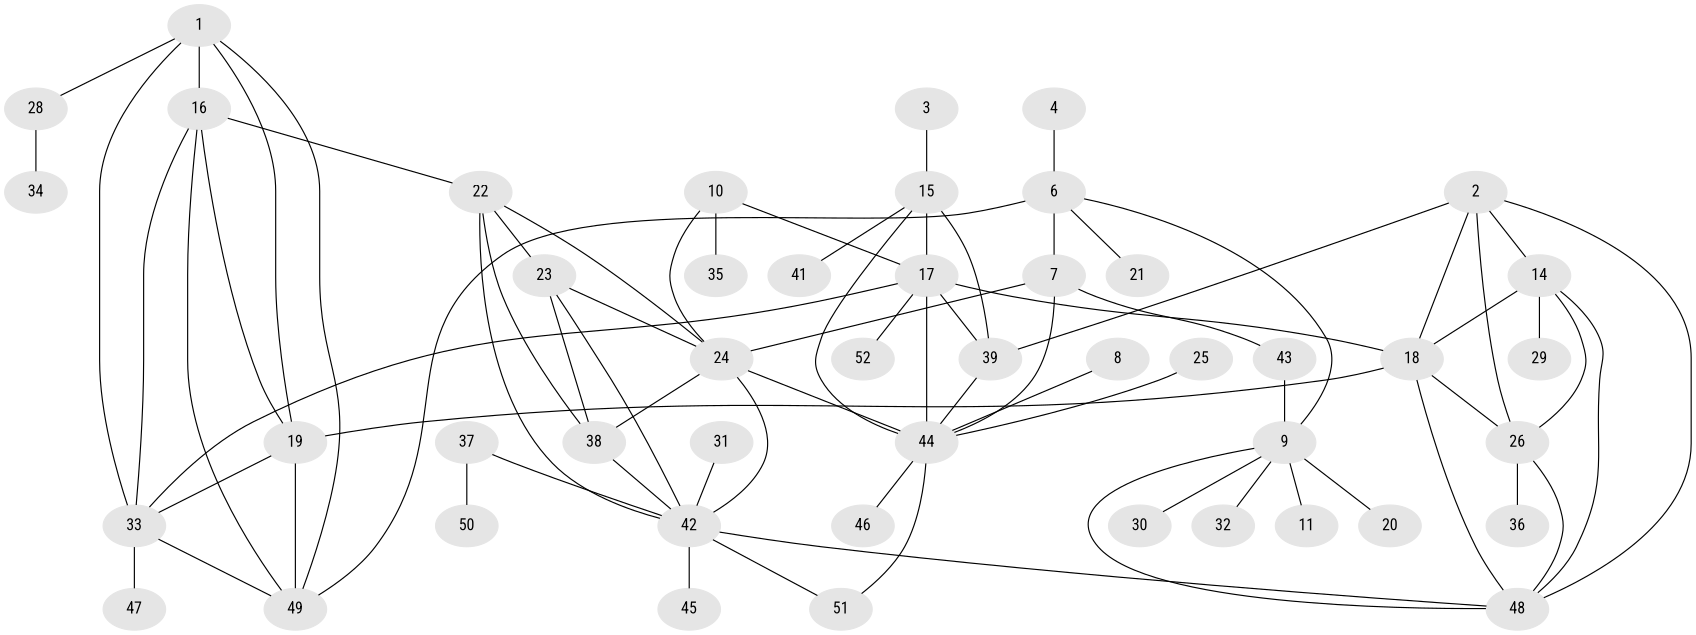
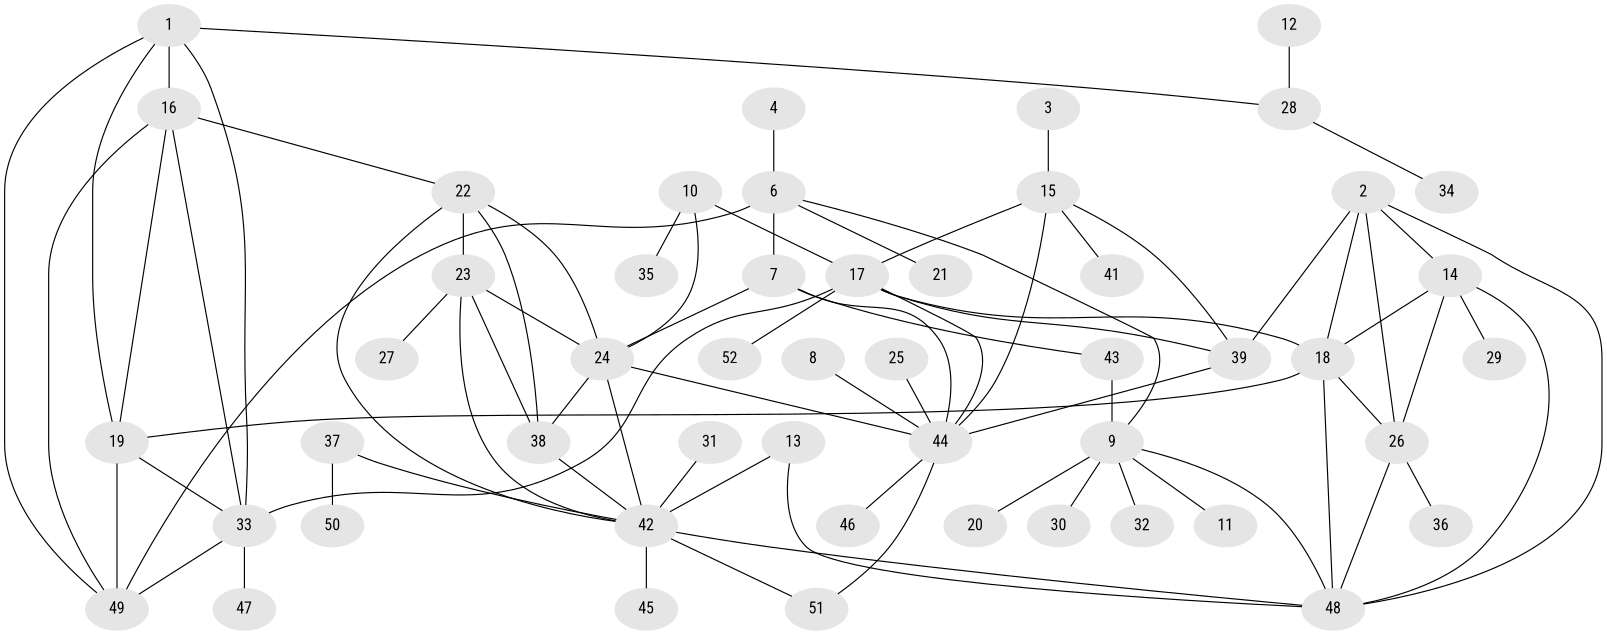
  graph {
    fontname="Roboto Condensed"
    node [color=gray90 fontname="Roboto Condensed" style=filled]
    edge [fontname="Roboto Condensed" weight=1.0]
    1
    16
    19
    28
    33
    49
    22
    34
    47
    2
    14
    18
    26
    39
    48
    29
    36
    44
    3
    15
    17
    41
    4
    6
    7
    9
    21
    24
    43
    11
    20
    30
    32
    42
    38
    51
    46
    8
    10
    35
    52
+   12
+   13
    45
    23
+   27
    25
    31
    37
    50
    1 -- 16
    1 -- 19
    1 -- 28
    1 -- 33
    1 -- 49
    16 -- 19
    16 -- 33
    16 -- 49
    16 -- 22
    19 -- 33
    19 -- 49
    28 -- 34
    33 -- 49
    33 -- 47
    22 -- 24
    22 -- 42
    22 -- 38
    22 -- 23
    2 -- 14
    2 -- 18
    2 -- 26
    2 -- 39
    2 -- 48
    14 -- 18
    14 -- 26
    14 -- 48
    14 -- 29
    18 -- 19
    18 -- 26
    18 -- 48
    26 -- 48
    26 -- 36
    39 -- 44
    44 -- 51
    44 -- 46
    3 -- 15
    15 -- 39 [weight=2.0]
    15 -- 44 [weight=2.0]
    15 -- 17 [weight=2.0]
    15 -- 41
    17 -- 33
    17 -- 18
    17 -- 39
    17 -- 44
    17 -- 52
    4 -- 6
    6 -- 49
    6 -- 7 [weight=3.0]
    6 -- 9
    6 -- 21
    7 -- 44
    7 -- 24
    7 -- 43
    9 -- 48
    9 -- 11
    9 -- 20
    9 -- 30
    9 -- 32
    24 -- 44
    24 -- 42
    24 -- 38
    43 -- 9 [weight=3.0]
    42 -- 48
    42 -- 51
    42 -- 45
    38 -- 42
    8 -- 44
    10 -- 17
    10 -- 24
    10 -- 35
+   12 -- 28
+   13 -- 48
+   13 -- 42
    23 -- 24
    23 -- 42
    23 -- 38
+   23 -- 27
    25 -- 44
    31 -- 42
    37 -- 42
    37 -- 50
  }
